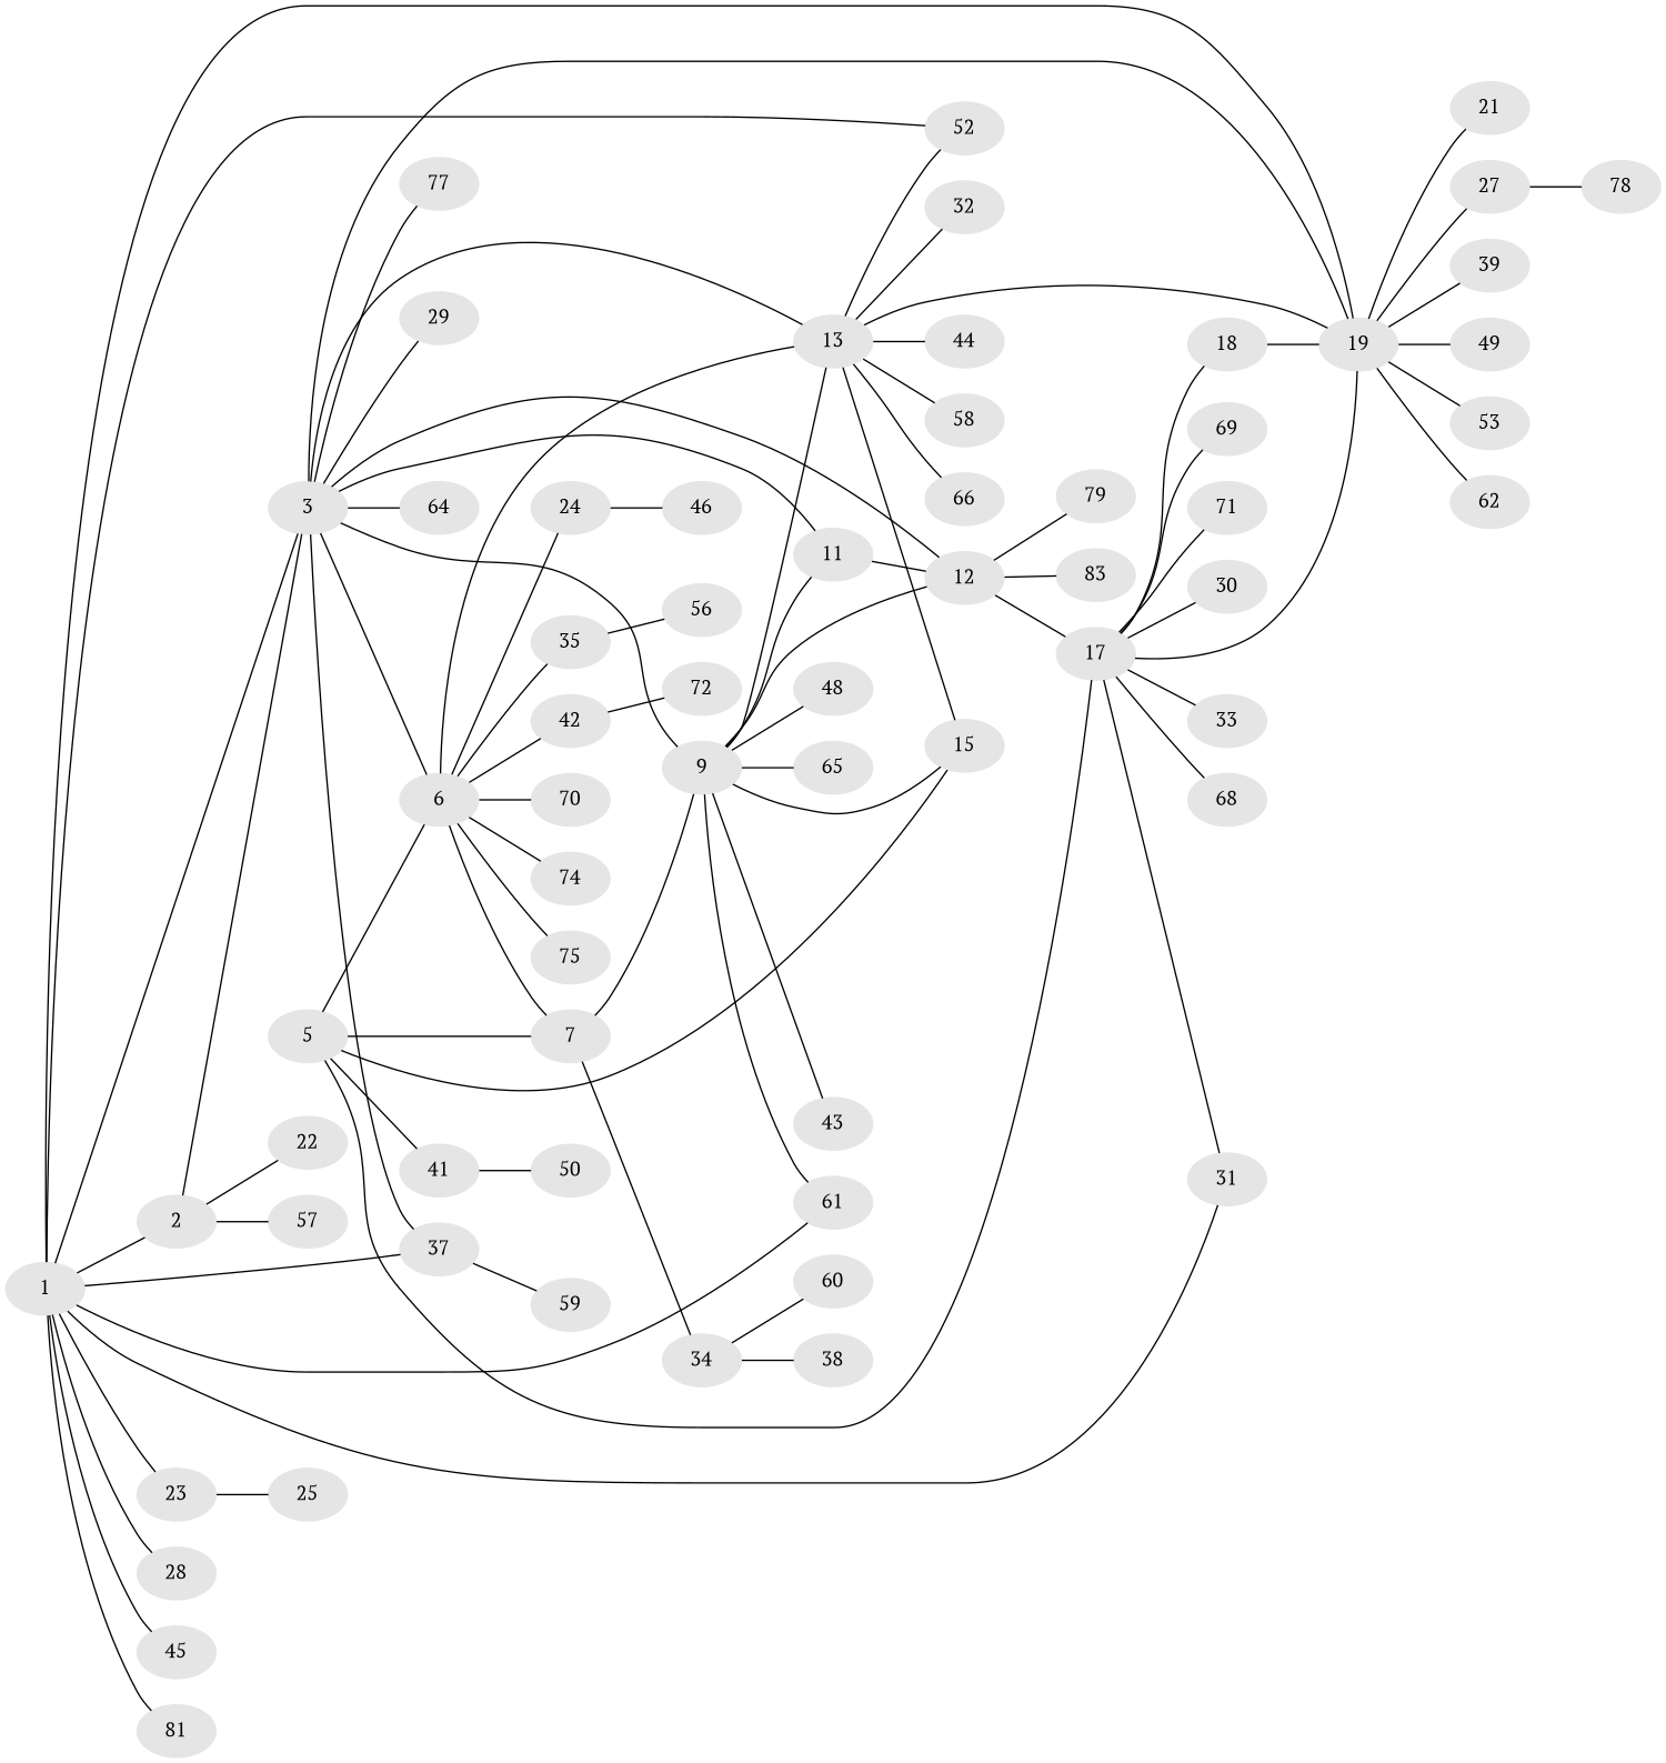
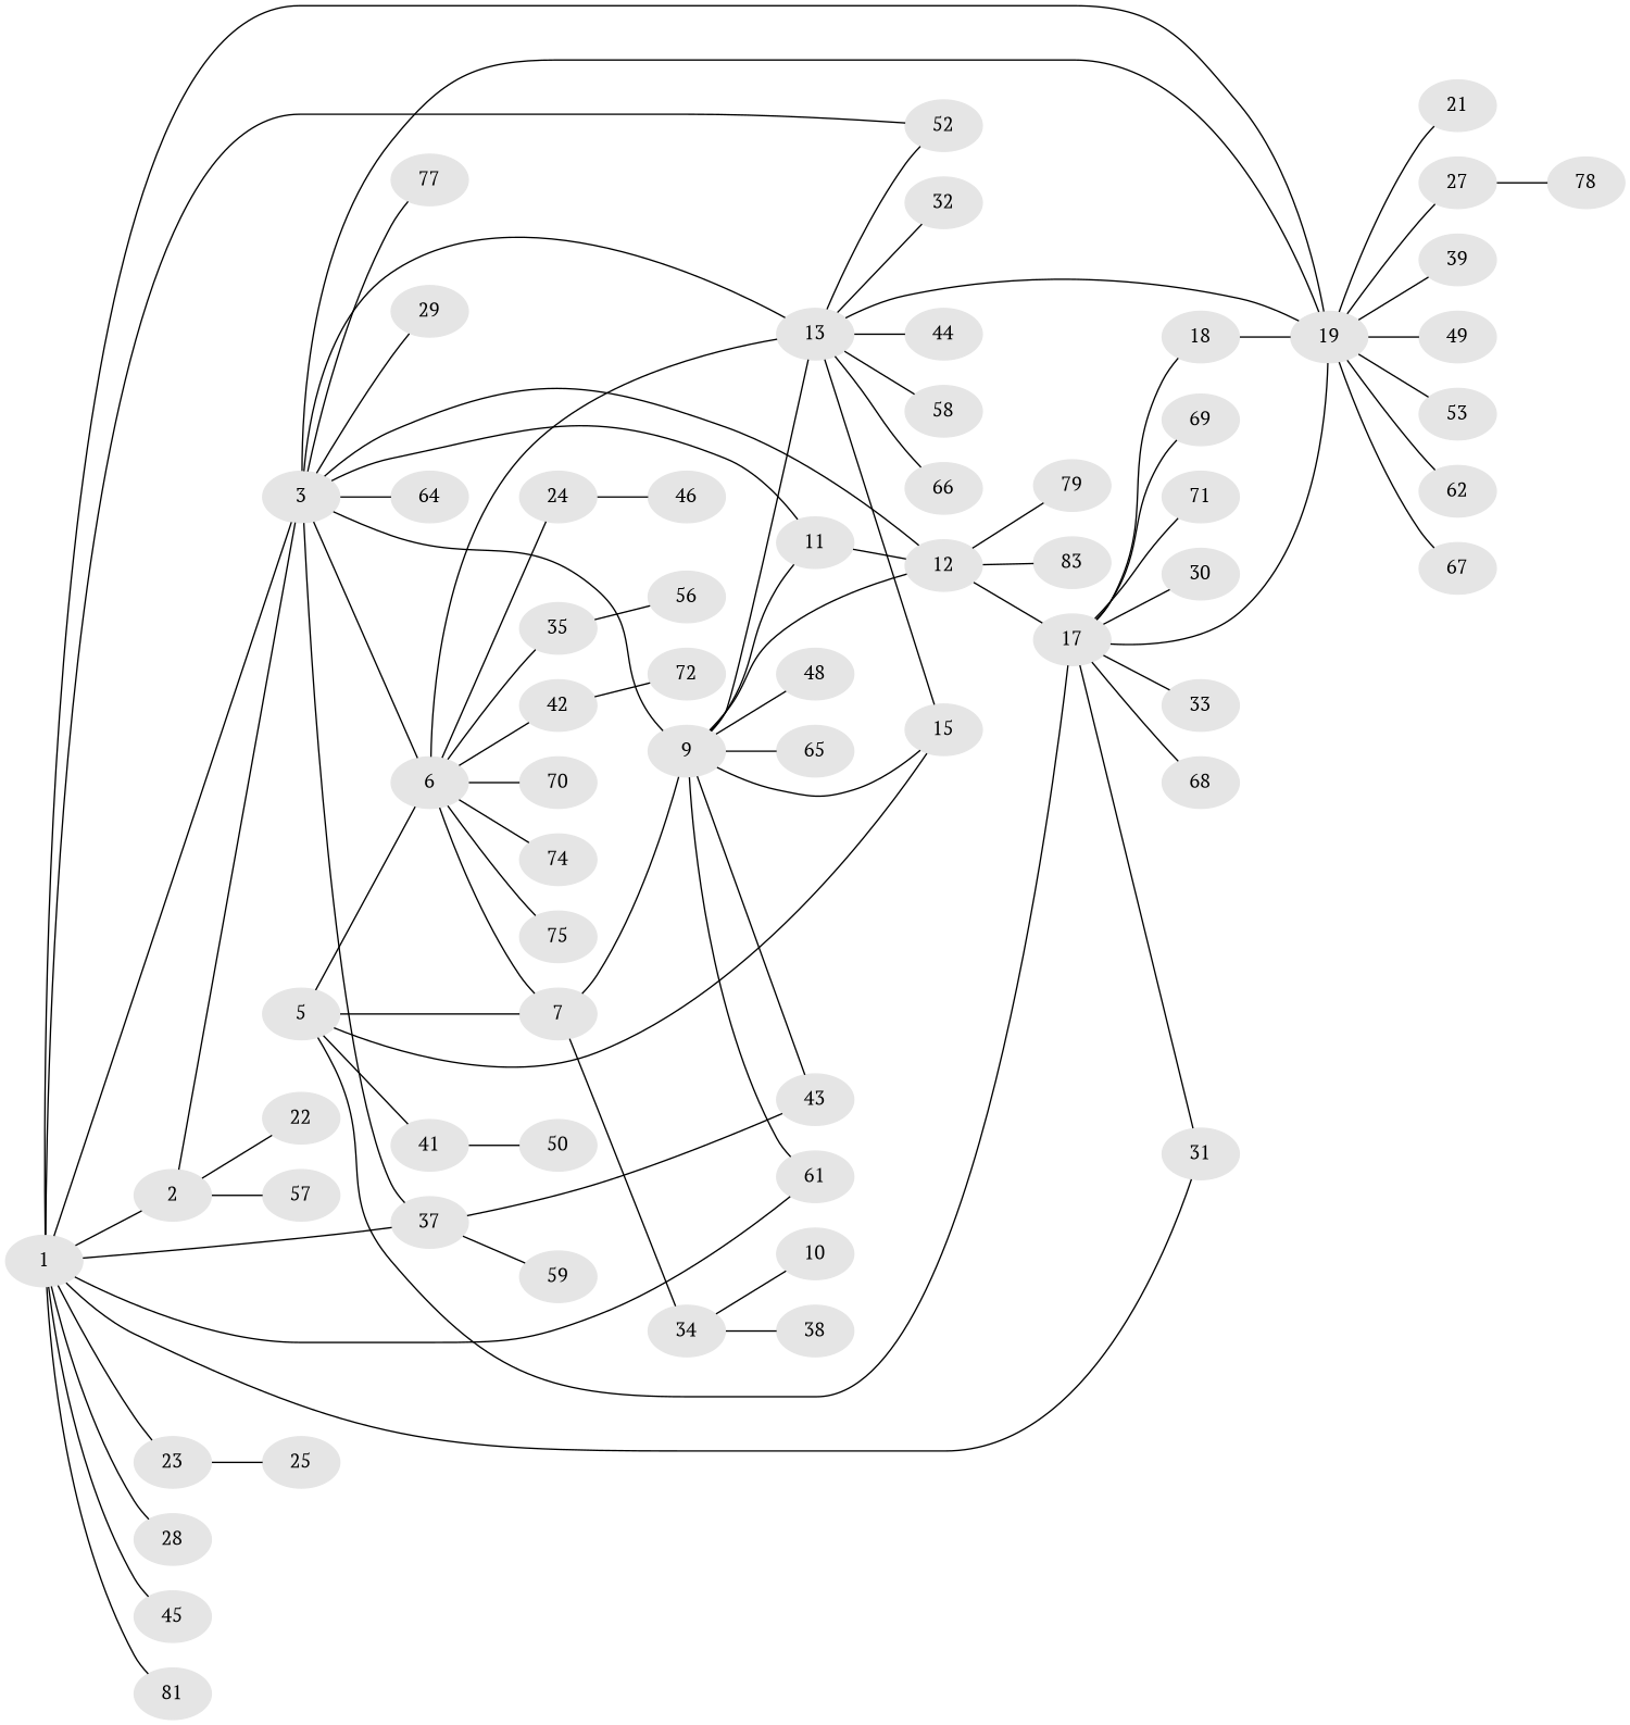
  graph {
    fontname="PT Serif"
    rankdir=LR
    node [color=gray90 fontname="PT Serif" style=filled]
    edge [fontname="PT Serif"]
    1 [super="+4"]
    2 [super="+73"]
    3 [super="+10"]
    19 [super="+20"]
    23
    28
    31
    37 [super="+47"]
    45
    52 [super="+55"]
    61
    81
    22
    57
    6 [super="+40"]
    9 [super="+14"]
    11
    12 [super="+82"]
    13 [super="+16"]
    29
    64
    77
    21
    27 [super="+51"]
    39
    49
    53
    62
+   67
    25
    43
    59
    7
    24 [super="+54"]
    35
    42
    70
    74
    75
    15 [super="+36"]
    48
    65
    17 [super="+26"]
    79
    83
    32
    44
    58
    66
    5 [super="+8"]
    41 [super="+76"]
    34 [super="+80"]
    18
    30
    33
    68
    69
    71
    50
    46
    56 [super="+63"]
    72
    38
-   60
+   60 [label=10]
    78
    1 -- 2 [weight=2]
    1 -- 3 [weight=2]
    1 -- 19
    1 -- 23
    1 -- 28
    1 -- 31
    1 -- 37
    1 -- 45
    1 -- 52
    1 -- 61
    1 -- 81
    2 -- 3
    2 -- 22
    2 -- 57
    3 -- 19
    3 -- 37
    3 -- 6
    3 -- 9
    3 -- 11
    3 -- 12
    3 -- 13
    3 -- 29
    3 -- 64
    3 -- 77
    19 -- 21
    19 -- 27
    19 -- 39
    19 -- 49
    19 -- 53
    19 -- 62
+   19 -- 67
    23 -- 25
+   37 -- 43
    37 -- 59
    6 -- 13
    6 -- 7
    6 -- 24
    6 -- 35
    6 -- 42
    6 -- 70
    6 -- 74
    6 -- 75
    9 -- 61
    9 -- 11
    9 -- 12
    9 -- 13 [weight=2]
    9 -- 43
    9 -- 15
    9 -- 48
    9 -- 65
    11 -- 12
    12 -- 17
    12 -- 79
    12 -- 83
    13 -- 19
    13 -- 52
    13 -- 15 [weight=2]
    13 -- 32
    13 -- 44
    13 -- 58
    13 -- 66
    27 -- 78
    7 -- 9
    7 -- 34
    24 -- 46
    35 -- 56
    42 -- 72
    17 -- 19 [weight=2]
    17 -- 31
    17 -- 18
    17 -- 30
    17 -- 33
    17 -- 68
    17 -- 69
    17 -- 71
    5 -- 6 [weight=2]
    5 -- 7 [weight=2]
    5 -- 15
    5 -- 17
    5 -- 41
    41 -- 50
    34 -- 38
    34 -- 60
    18 -- 19 [weight=2]
  }
